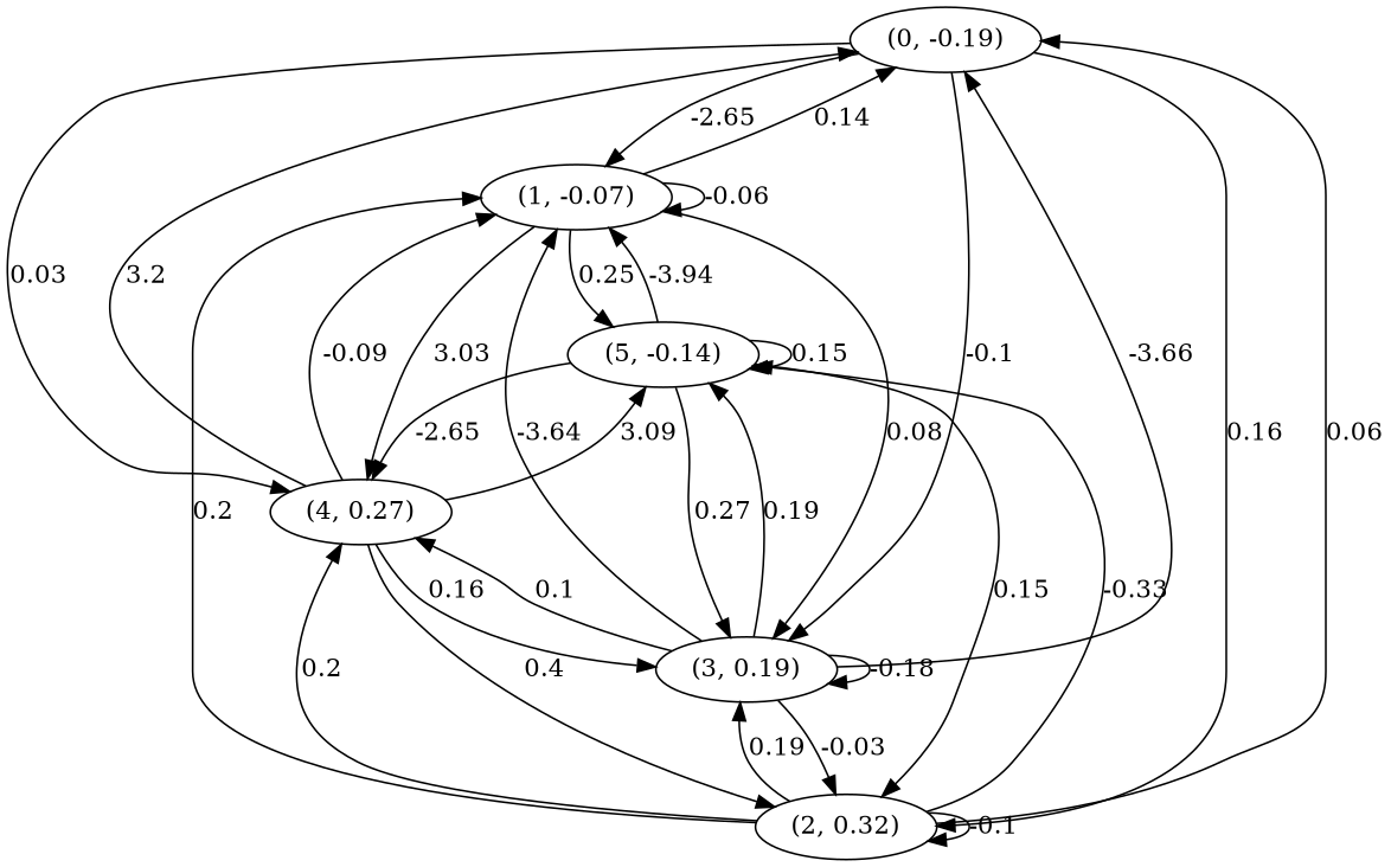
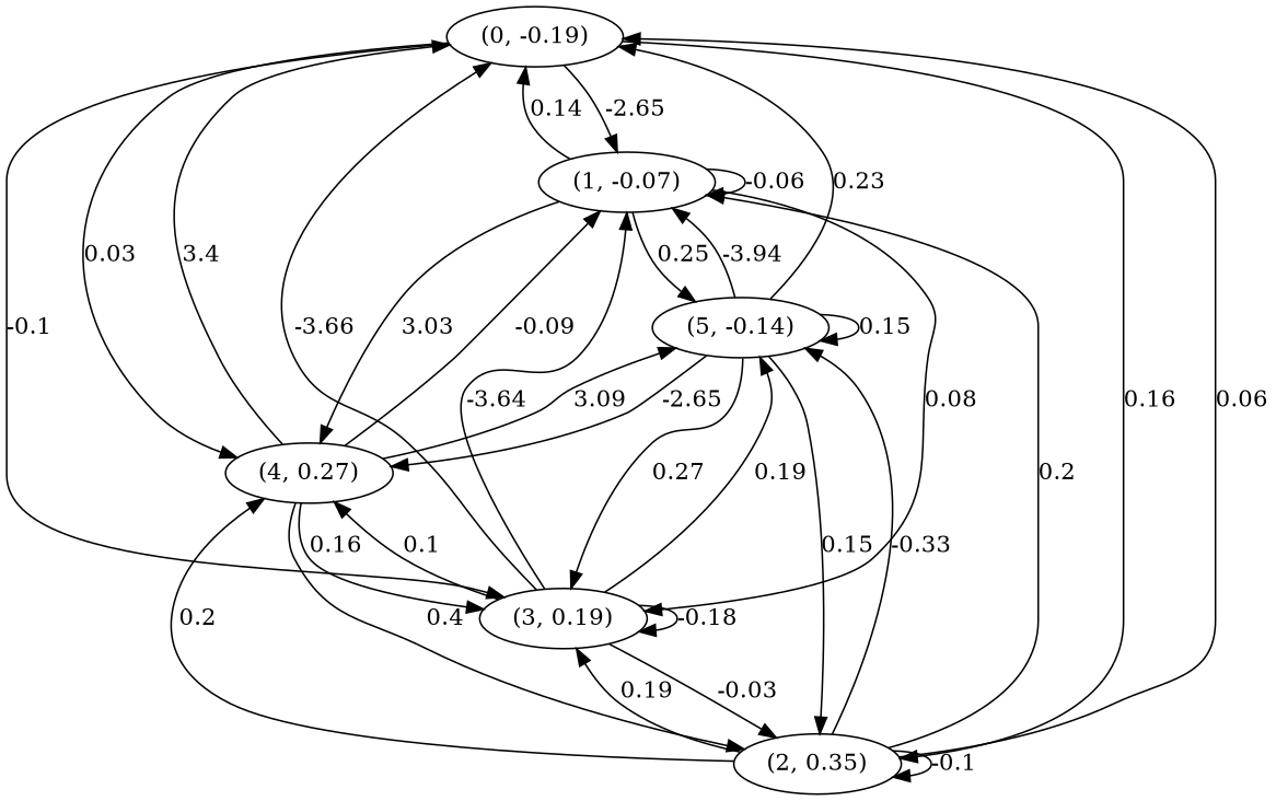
  digraph {
    n1 [label="(0, -0.19)"]
    n2 [label="(1, -0.07)"]
-   n3 [label="(2, 0.32)"]
+   n3 [label="(2, 0.35)"]
    n4 [label="(3, 0.19)"]
    n5 [label="(4, 0.27)"]
    n6 [label="(5, -0.14)"]
    n1 -> n2 [label=-2.65]
    n1 -> n3 [label=0.16]
    n1 -> n4 [label=-0.1]
    n1 -> n5 [label=0.03]
    n2 -> n1 [label=0.14]
    n2 -> n2 [label=-0.06]
    n2 -> n4 [label=0.08]
    n2 -> n5 [label=3.03]
    n2 -> n6 [label=0.25]
    n3 -> n1 [label=0.06]
    n3 -> n2 [label=0.2]
    n3 -> n3 [label=-0.1]
    n3 -> n4 [label=0.19]
    n3 -> n5 [label=0.2]
    n3 -> n6 [label=-0.33]
    n4 -> n1 [label=-3.66]
    n4 -> n2 [label=-3.64]
    n4 -> n3 [label=-0.03]
    n4 -> n4 [label=-0.18]
    n4 -> n5 [label=0.1]
    n4 -> n6 [label=0.19]
-   n5 -> n1 [label=3.2]
+   n5 -> n1 [label=3.4]
    n5 -> n2 [label=-0.09]
    n5 -> n3 [label=0.4]
    n5 -> n4 [label=0.16]
    n5 -> n6 [label=3.09]
+   n6 -> n1 [label=0.23]
    n6 -> n2 [label=-3.94]
    n6 -> n3 [label=0.15]
    n6 -> n4 [label=0.27]
    n6 -> n5 [label=-2.65]
    n6 -> n6 [label=0.15]
  }
